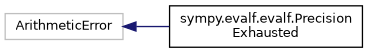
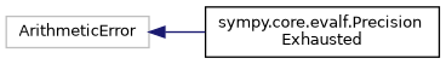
  digraph {
    rankdir=LR
    node [fillcolor=white fontname=Helvetica fontsize=10 shape=record style=filled]
    n1 [color=grey75 height=0.2 label=ArithmeticError width=0.4]
-   n2 [color=black height=0.2 label="sympy.evalf.evalf.Precision\lExhausted" width=0.4]
+   n2 [color=black height=0.2 label="sympy.core.evalf.Precision\lExhausted" width=0.4]
    n1 -> n2 [color=midnightblue dir=back fontname=Helvetica fontsize=10 labelfontname=Helvetica labelfontsize=10 style=solid]
  }
